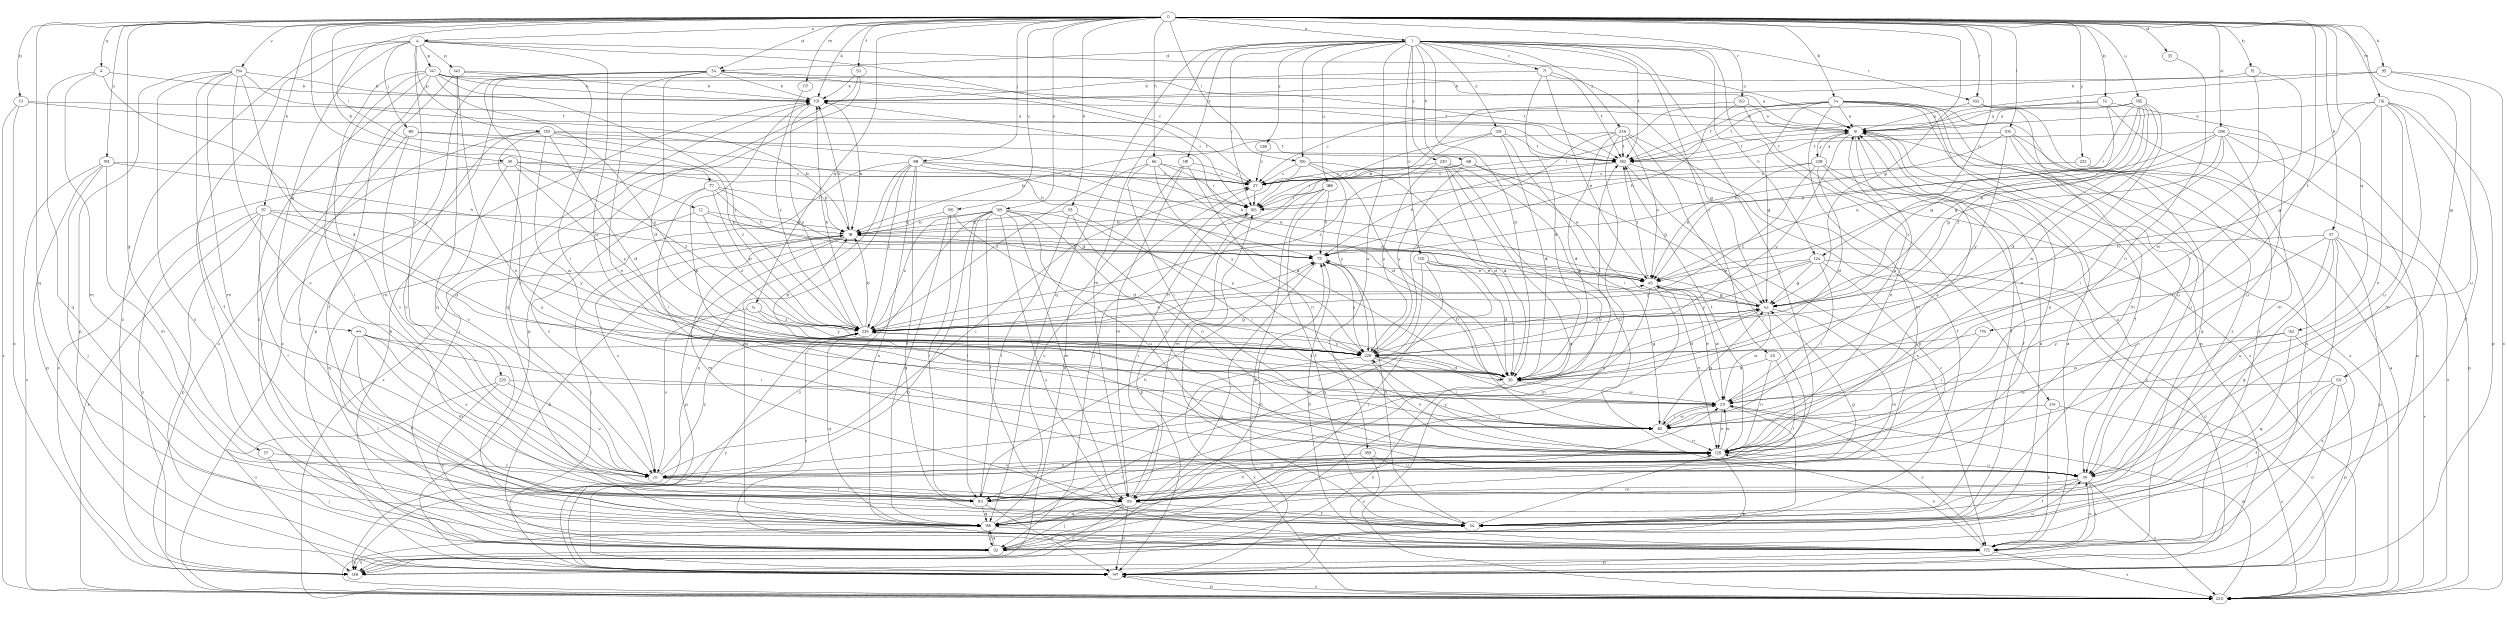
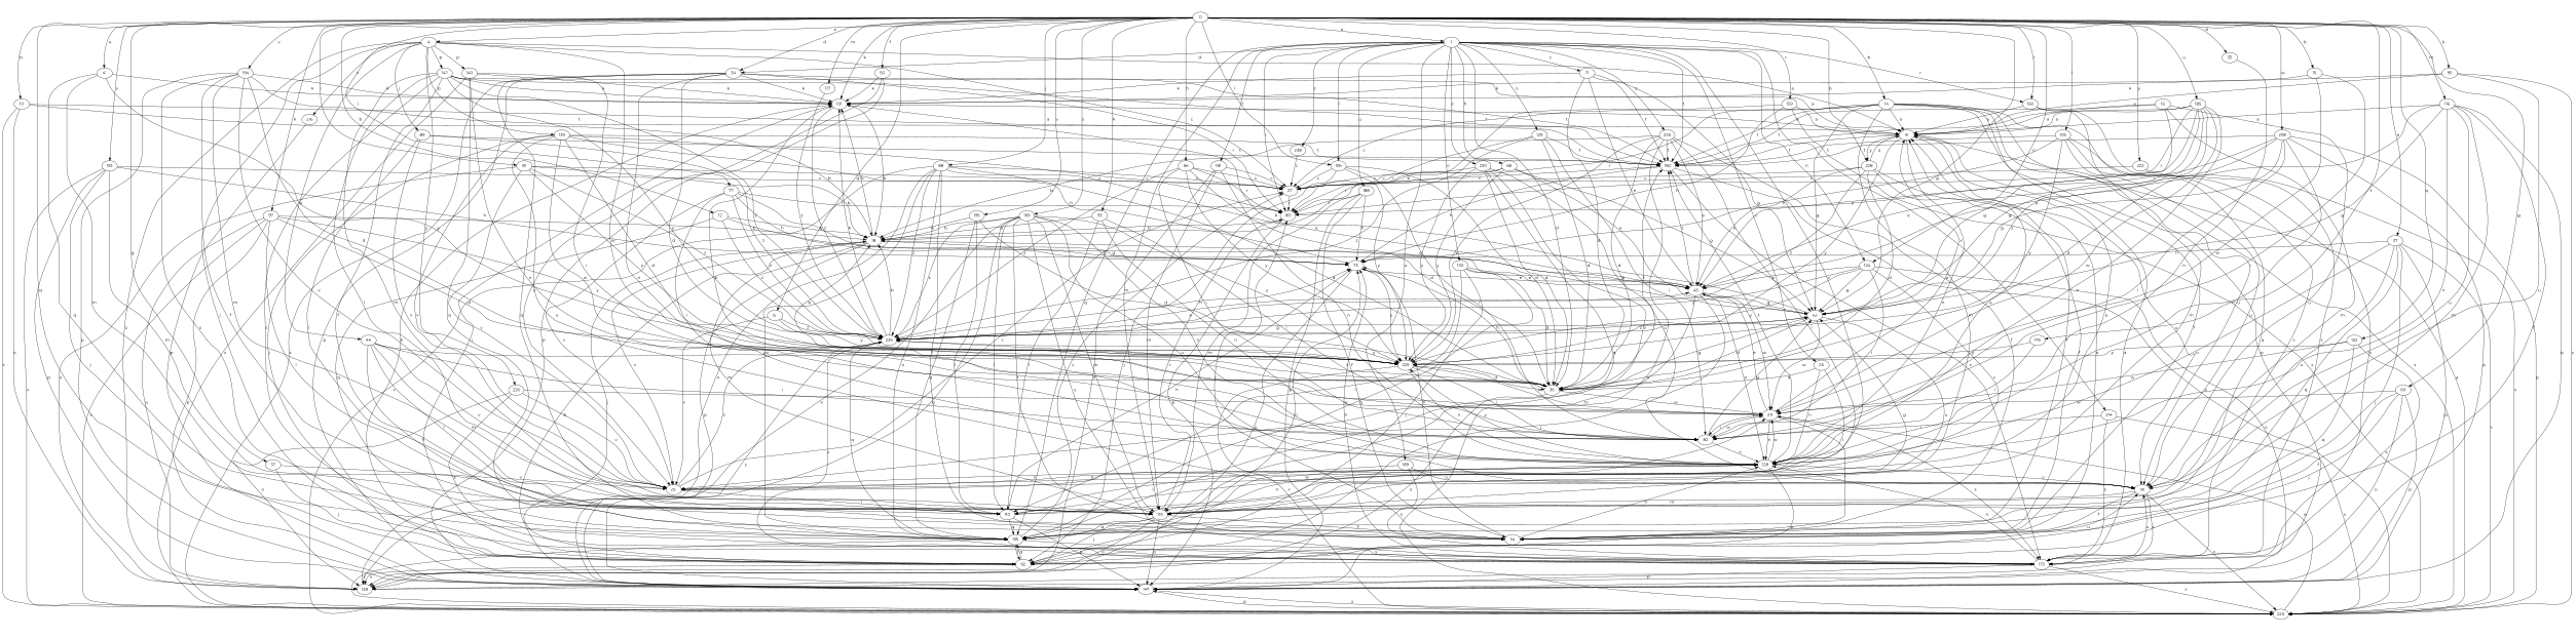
  strict digraph {
    fontname=Montserrat
    node [fontname=Montserrat]
    edge [fontname=Montserrat]
    0
    1
    4
    10
    12
    14
    15
    16
    33
    34
    37
    41
    50
    57
    60
    63
    66
    77
    81
    88
    93
    95
    97
    101
    105
    106
    116
    117
    124
    151
    152
    155
    159
    160
    169
    176
    185
    193
    194
    195
    208
    222
    21
    25
    36
    68
    119
    129
    130
    165
    181
    182
    188
    189
    201
    214
    230
    236
    238
    8
    27
    44
    89
    92
    138
    139
    140
    142
    211
+   216
    226
    18
    220
    45
    239
    54
    147
    173
    191
    82
    128
    73
    229
    110
    228
    0 -> 1 [label=a]
    0 -> 4 [label=a]
    0 -> 10 [label=b]
    0 -> 12 [label=b]
    0 -> 14 [label=b]
    0 -> 15 [label=b]
-   0 -> 16 [label=b]
+   0 -> 228 [label=b]
    0 -> 33 [label=d]
    0 -> 34 [label=d]
    0 -> 37 [label=e]
    0 -> 41 [label=e]
    0 -> 50 [label=f]
    0 -> 57 [label=g]
    0 -> 60 [label=g]
    0 -> 63 [label=g]
    0 -> 66 [label=h]
    0 -> 77 [label=i]
    0 -> 81 [label=i]
    0 -> 88 [label=j]
    0 -> 93 [label=k]
    0 -> 95 [label=k]
    0 -> 97 [label=k]
    0 -> 101 [label=k]
    0 -> 105 [label=l]
    0 -> 106 [label=l]
    0 -> 116 [label=m]
    0 -> 117 [label=m]
    0 -> 124 [label=n]
    0 -> 151 [label=q]
    0 -> 152 [label=q]
    0 -> 155 [label=q]
    0 -> 159 [label=r]
    0 -> 160 [label=r]
    0 -> 169 [label=s]
    0 -> 176 [label=t]
    0 -> 185 [label=u]
    0 -> 193 [label=v]
    0 -> 194 [label=v]
    0 -> 195 [label=v]
    0 -> 208 [label=w]
    0 -> 222 [label=y]
    1 -> 34 [label=d]
    1 -> 106 [label=l]
    1 -> 124 [label=n]
    1 -> 155 [label=q]
    1 -> 160 [label=r]
    1 -> 21 [label=c]
    1 -> 25 [label=c]
    1 -> 36 [label=d]
    1 -> 68 [label=h]
    1 -> 119 [label=m]
    1 -> 129 [label=o]
    1 -> 130 [label=o]
    1 -> 165 [label=r]
    1 -> 181 [label=t]
    1 -> 182 [label=t]
    1 -> 188 [label=u]
    1 -> 189 [label=u]
    1 -> 201 [label=v]
    1 -> 214 [label=x]
    1 -> 230 [label=z]
    1 -> 236 [label=z]
    1 -> 238 [label=z]
    4 -> 8 [label=a]
    4 -> 27 [label=c]
    4 -> 44 [label=e]
    4 -> 89 [label=j]
    4 -> 92 [label=j]
    4 -> 138 [label=o]
    4 -> 139 [label=p]
    4 -> 140 [label=p]
    4 -> 142 [label=p]
    4 -> 211 [label=w]
+   4 -> 216 [label=x]
    4 -> 226 [label=y]
    10 -> 8 [label=a]
    10 -> 138 [label=o]
    10 -> 18 [label=b]
    10 -> 220 [label=x]
    12 -> 155 [label=q]
    12 -> 18 [label=b]
    12 -> 45 [label=e]
    12 -> 239 [label=z]
    14 -> 63 [label=g]
    14 -> 119 [label=m]
    14 -> 165 [label=r]
    14 -> 182 [label=t]
    14 -> 8 [label=a]
    14 -> 27 [label=c]
    14 -> 220 [label=x]
    14 -> 54 [label=f]
    14 -> 147 [label=p]
    14 -> 173 [label=s]
    14 -> 191 [label=u]
    15 -> 101 [label=k]
    15 -> 211 [label=w]
    15 -> 82 [label=i]
    16 -> 63 [label=g]
    16 -> 119 [label=m]
    16 -> 182 [label=t]
    16 -> 8 [label=a]
    16 -> 191 [label=u]
    33 -> 128 [label=n]
    34 -> 101 [label=k]
    34 -> 155 [label=q]
    34 -> 36 [label=d]
    34 -> 165 [label=r]
    34 -> 182 [label=t]
    34 -> 220 [label=x]
    34 -> 147 [label=p]
    34 -> 128 [label=n]
    37 -> 155 [label=q]
    37 -> 92 [label=j]
    37 -> 220 [label=x]
    37 -> 147 [label=p]
    37 -> 191 [label=u]
    37 -> 128 [label=n]
    37 -> 73 [label=h]
    41 -> 101 [label=k]
    41 -> 155 [label=q]
    41 -> 119 [label=m]
    41 -> 229 [label=y]
    50 -> 101 [label=k]
    50 -> 201 [label=v]
    50 -> 147 [label=p]
    57 -> 201 [label=v]
    57 -> 92 [label=j]
    60 -> 92 [label=j]
    60 -> 138 [label=o]
    60 -> 211 [label=w]
    60 -> 54 [label=f]
    60 -> 147 [label=p]
    63 -> 101 [label=k]
    63 -> 36 [label=d]
-   63 -> 119 [label=m]
+   63 -> 119 [label=u]
    63 -> 211 [label=w]
    63 -> 18 [label=b]
    63 -> 239 [label=z]
    66 -> 36 [label=d]
    66 -> 165 [label=r]
    66 -> 27 [label=c]
    66 -> 239 [label=z]
    66 -> 82 [label=i]
    66 -> 229 [label=y]
    77 -> 63 [label=g]
    77 -> 165 [label=r]
    77 -> 201 [label=v]
-   77 -> 239 [label=p]
+   77 -> 239 [label=z]
    77 -> 82 [label=i]
    77 -> 73 [label=h]
    81 -> 201 [label=v]
    81 -> 27 [label=c]
    81 -> 138 [label=o]
    81 -> 18 [label=b]
    81 -> 239 [label=z]
    81 -> 229 [label=y]
    88 -> 155 [label=q]
    88 -> 36 [label=d]
    88 -> 27 [label=c]
    88 -> 138 [label=o]
    88 -> 220 [label=x]
    88 -> 45 [label=e]
    88 -> 239 [label=z]
    88 -> 54 [label=f]
    88 -> 173 [label=s]
    93 -> 18 [label=b]
    93 -> 82 [label=i]
    93 -> 128 [label=n]
    93 -> 110 [label=l]
    95 -> 101 [label=k]
    95 -> 8 [label=a]
    95 -> 220 [label=x]
    95 -> 191 [label=u]
    97 -> 36 [label=d]
    97 -> 138 [label=o]
    97 -> 18 [label=b]
    97 -> 220 [label=x]
    97 -> 147 [label=p]
    97 -> 229 [label=y]
    97 -> 110 [label=l]
    101 -> 8 [label=a]
    101 -> 92 [label=j]
    101 -> 18 [label=b]
    101 -> 239 [label=z]
    105 -> 155 [label=q]
    105 -> 182 [label=t]
    105 -> 173 [label=s]
    105 -> 191 [label=u]
    105 -> 73 [label=h]
    105 -> 229 [label=y]
    106 -> 36 [label=d]
    106 -> 27 [label=c]
    106 -> 92 [label=j]
    106 -> 82 [label=i]
    106 -> 229 [label=y]
    116 -> 63 [label=g]
    116 -> 119 [label=m]
    116 -> 8 [label=a]
    116 -> 45 [label=e]
    116 -> 54 [label=f]
    116 -> 147 [label=p]
    116 -> 191 [label=u]
    116 -> 128 [label=n]
    117 -> 239 [label=z]
    124 -> 63 [label=g]
    124 -> 201 [label=v]
    124 -> 138 [label=o]
    124 -> 45 [label=e]
    124 -> 239 [label=z]
    124 -> 82 [label=i]
    124 -> 229 [label=y]
    151 -> 201 [label=v]
    151 -> 239 [label=z]
    151 -> 229 [label=y]
    152 -> 155 [label=q]
    152 -> 211 [label=w]
    152 -> 173 [label=s]
    152 -> 229 [label=y]
    155 -> 27 [label=c]
    155 -> 92 [label=j]
    155 -> 211 [label=w]
    155 -> 220 [label=x]
    155 -> 173 [label=s]
    159 -> 8 [label=a]
    159 -> 18 [label=b]
    159 -> 220 [label=x]
    159 -> 73 [label=h]
    160 -> 119 [label=m]
    160 -> 8 [label=a]
    160 -> 173 [label=s]
    169 -> 119 [label=m]
    169 -> 138 [label=o]
    169 -> 18 [label=b]
    169 -> 239 [label=z]
    169 -> 54 [label=f]
    169 -> 147 [label=p]
    169 -> 173 [label=s]
    169 -> 191 [label=u]
    169 -> 128 [label=n]
    169 -> 229 [label=y]
    169 -> 110 [label=l]
    176 -> 82 [label=i]
    176 -> 229 [label=y]
    185 -> 63 [label=g]
    185 -> 36 [label=d]
    185 -> 165 [label=r]
    185 -> 182 [label=t]
    185 -> 8 [label=a]
    185 -> 211 [label=w]
    185 -> 45 [label=e]
    185 -> 239 [label=z]
    185 -> 128 [label=n]
    193 -> 119 [label=m]
    193 -> 27 [label=c]
    193 -> 92 [label=j]
    193 -> 220 [label=x]
    193 -> 147 [label=p]
    193 -> 73 [label=h]
    194 -> 101 [label=k]
    194 -> 36 [label=d]
    194 -> 119 [label=m]
    194 -> 182 [label=t]
    194 -> 201 [label=v]
    194 -> 54 [label=f]
    194 -> 147 [label=p]
    194 -> 173 [label=s]
    195 -> 155 [label=q]
    195 -> 36 [label=d]
    195 -> 18 [label=b]
    195 -> 110 [label=l]
    208 -> 63 [label=g]
    208 -> 165 [label=r]
    208 -> 182 [label=t]
    208 -> 220 [label=p]
    208 -> 45 [label=e]
    208 -> 147 [label=p]
    208 -> 82 [label=i]
    208 -> 128 [label=n]
    222 -> 27 [label=c]
    222 -> 220 [label=x]
    21 -> 63 [label=g]
    21 -> 101 [label=k]
    21 -> 36 [label=d]
    21 -> 182 [label=t]
    21 -> 45 [label=e]
    25 -> 36 [label=d]
    25 -> 128 [label=n]
    25 -> 110 [label=l]
    36 -> 63 [label=g]
    36 -> 182 [label=t]
    36 -> 138 [label=o]
    36 -> 211 [label=w]
    36 -> 239 [label=z]
    36 -> 73 [label=h]
    68 -> 63 [label=g]
    68 -> 165 [label=r]
    68 -> 27 [label=c]
    68 -> 45 [label=e]
    68 -> 229 [label=y]
    119 -> 155 [label=q]
    119 -> 165 [label=r]
    119 -> 92 [label=j]
    119 -> 138 [label=o]
    119 -> 54 [label=f]
    119 -> 147 [label=p]
    119 -> 128 [label=n]
    129 -> 36 [label=d]
    129 -> 165 [label=r]
    129 -> 182 [label=t]
    129 -> 239 [label=z]
    129 -> 82 [label=i]
    130 -> 155 [label=q]
    130 -> 36 [label=d]
    130 -> 92 [label=j]
    130 -> 45 [label=e]
    130 -> 110 [label=l]
    165 -> 18 [label=b]
    165 -> 147 [label=p]
    181 -> 119 [label=m]
    181 -> 27 [label=c]
    181 -> 138 [label=o]
    181 -> 128 [label=n]
    182 -> 27 [label=c]
    182 -> 220 [label=x]
    182 -> 173 [label=s]
    182 -> 73 [label=h]
    188 -> 119 [label=m]
    188 -> 165 [label=r]
    188 -> 54 [label=f]
    188 -> 147 [label=p]
    188 -> 73 [label=h]
    189 -> 173 [label=s]
    189 -> 191 [label=u]
    189 -> 110 [label=l]
    201 -> 8 [label=a]
    201 -> 27 [label=c]
    201 -> 239 [label=z]
    201 -> 128 [label=n]
    201 -> 110 [label=l]
    214 -> 220 [label=x]
    214 -> 173 [label=s]
    214 -> 82 [label=i]
    230 -> 155 [label=q]
    230 -> 36 [label=d]
    230 -> 201 [label=v]
    230 -> 27 [label=c]
    230 -> 191 [label=u]
    230 -> 229 [label=y]
    236 -> 36 [label=d]
    236 -> 182 [label=t]
    236 -> 18 [label=b]
    236 -> 220 [label=x]
    236 -> 45 [label=e]
    236 -> 54 [label=f]
    236 -> 229 [label=y]
    236 -> 110 [label=l]
    238 -> 27 [label=c]
    8 -> 182 [label=t]
    8 -> 54 [label=f]
    8 -> 128 [label=n]
    8 -> 229 [label=y]
    8 -> 228 [label=y]
    27 -> 165 [label=r]
    44 -> 119 [label=m]
    44 -> 201 [label=v]
    44 -> 54 [label=f]
    44 -> 82 [label=i]
    44 -> 229 [label=y]
-   44 -> 155 [label=l]
+   44 -> 110 [label=l]
    89 -> 182 [label=t]
    89 -> 201 [label=v]
    89 -> 239 [label=z]
    89 -> 110 [label=l]
    92 -> 101 [label=k]
    92 -> 155 [label=q]
    92 -> 8 [label=a]
    92 -> 138 [label=o]
    92 -> 191 [label=u]
    92 -> 73 [label=h]
    139 -> 36 [label=d]
    139 -> 165 [label=r]
    139 -> 182 [label=t]
    139 -> 201 [label=v]
    139 -> 92 [label=j]
    139 -> 211 [label=w]
    139 -> 191 [label=u]
    139 -> 73 [label=h]
    140 -> 101 [label=k]
    140 -> 155 [label=q]
    140 -> 220 [label=x]
    140 -> 82 [label=i]
    140 -> 128 [label=n]
    142 -> 101 [label=k]
    142 -> 119 [label=m]
    142 -> 182 [label=t]
    142 -> 8 [label=a]
    142 -> 239 [label=z]
    142 -> 54 [label=f]
    142 -> 173 [label=s]
    142 -> 229 [label=y]
    142 -> 110 [label=l]
    211 -> 8 [label=a]
    211 -> 45 [label=e]
    211 -> 54 [label=f]
    211 -> 173 [label=s]
    211 -> 82 [label=i]
    211 -> 128 [label=n]
+   216 -> 147 [label=p]
    226 -> 201 [label=v]
    226 -> 138 [label=o]
    226 -> 211 [label=w]
    226 -> 173 [label=s]
    18 -> 101 [label=k]
    18 -> 119 [label=m]
    18 -> 201 [label=v]
    18 -> 92 [label=j]
    18 -> 147 [label=p]
    18 -> 73 [label=h]
    220 -> 8 [label=a]
    220 -> 211 [label=w]
    220 -> 147 [label=p]
    45 -> 63 [label=g]
    45 -> 119 [label=m]
    45 -> 182 [label=t]
    45 -> 92 [label=j]
    45 -> 211 [label=w]
    45 -> 128 [label=n]
    239 -> 63 [label=g]
    239 -> 101 [label=k]
    239 -> 155 [label=q]
    239 -> 18 [label=b]
    239 -> 45 [label=e]
    239 -> 73 [label=h]
    239 -> 229 [label=y]
    54 -> 165 [label=r]
    54 -> 128 [label=n]
    54 -> 73 [label=h]
    147 -> 18 [label=b]
    147 -> 220 [label=x]
    147 -> 239 [label=z]
    173 -> 8 [label=a]
    173 -> 220 [label=x]
    173 -> 239 [label=z]
    173 -> 147 [label=p]
    173 -> 191 [label=u]
    173 -> 128 [label=n]
    173 -> 73 [label=h]
    191 -> 119 [label=m]
    191 -> 220 [label=x]
    191 -> 54 [label=f]
    191 -> 173 [label=s]
    82 -> 63 [label=g]
    82 -> 101 [label=k]
    82 -> 211 [label=w]
    82 -> 128 [label=n]
    128 -> 182 [label=t]
    128 -> 201 [label=v]
    128 -> 8 [label=a]
    128 -> 211 [label=w]
    128 -> 147 [label=p]
    128 -> 191 [label=u]
    128 -> 229 [label=y]
    73 -> 138 [label=o]
    73 -> 45 [label=e]
    73 -> 229 [label=y]
    229 -> 36 [label=d]
    229 -> 211 [label=w]
    229 -> 18 [label=b]
    229 -> 220 [label=x]
    229 -> 82 [label=i]
    229 -> 128 [label=n]
    110 -> 63 [label=g]
    110 -> 155 [label=q]
-   110 -> 147 [label=v]
+   110 -> 147 [label=p]
    110 -> 73 [label=h]
    228 -> 36 [label=d]
    228 -> 8 [label=a]
    228 -> 27 [label=c]
    228 -> 45 [label=e]
    228 -> 239 [label=z]
    228 -> 54 [label=f]
    228 -> 191 [label=u]
  }
